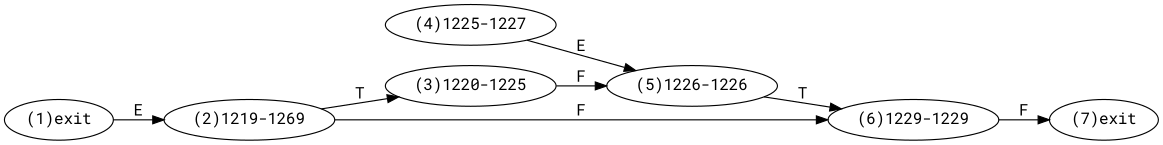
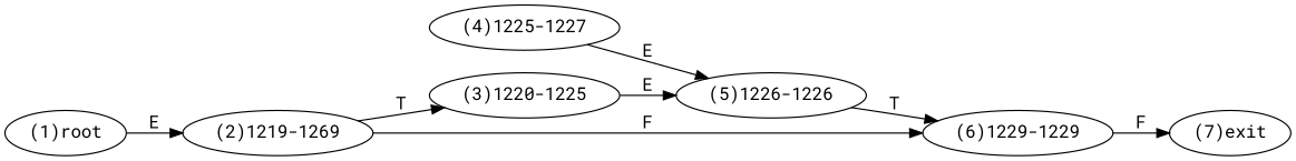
  digraph {
    fontname="Roboto Mono"
    rankdir=LR
    node [fontname="Roboto Mono"]
    edge [fontname="Roboto Mono"]
-   n1 [label="(1)exit"]
+   n1 [label="(1)root"]
    n2 [label="(2)1219-1269"]
    n3 [label="(3)1220-1225"]
    n4 [label="(6)1229-1229"]
    n5 [label="(5)1226-1226"]
    n6 [label="(7)exit"]
    n7 [label="(4)1225-1227"]
    n1 -> n2 [label=E]
    n2 -> n3 [label=T]
    n2 -> n4 [label=F]
-   n3 -> n5 [label=F]
+   n3 -> n5 [label=E]
    n4 -> n6 [label=F]
    n5 -> n4 [label=T]
    n7 -> n5 [label=E]
  }
